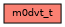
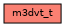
  digraph {
    rankdir=LR
-   n1 [color=black fillcolor=salmon fontname=Helvetica fontsize=10 height=0.2 label=m0dvt_t shape=box style=filled width=0.4]
+   n1 [color=black fillcolor=salmon fontname=Helvetica fontsize=10 height=0.2 label=m3dvt_t shape=box style=filled width=0.4]
  }
